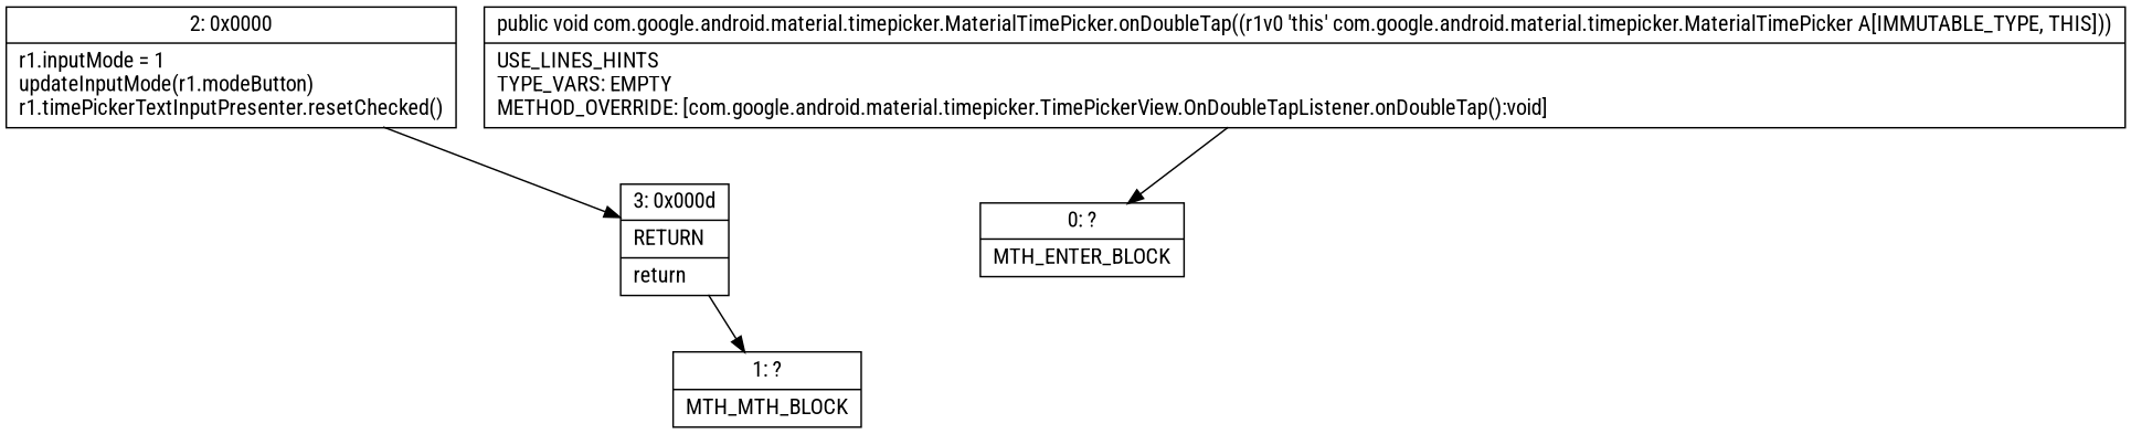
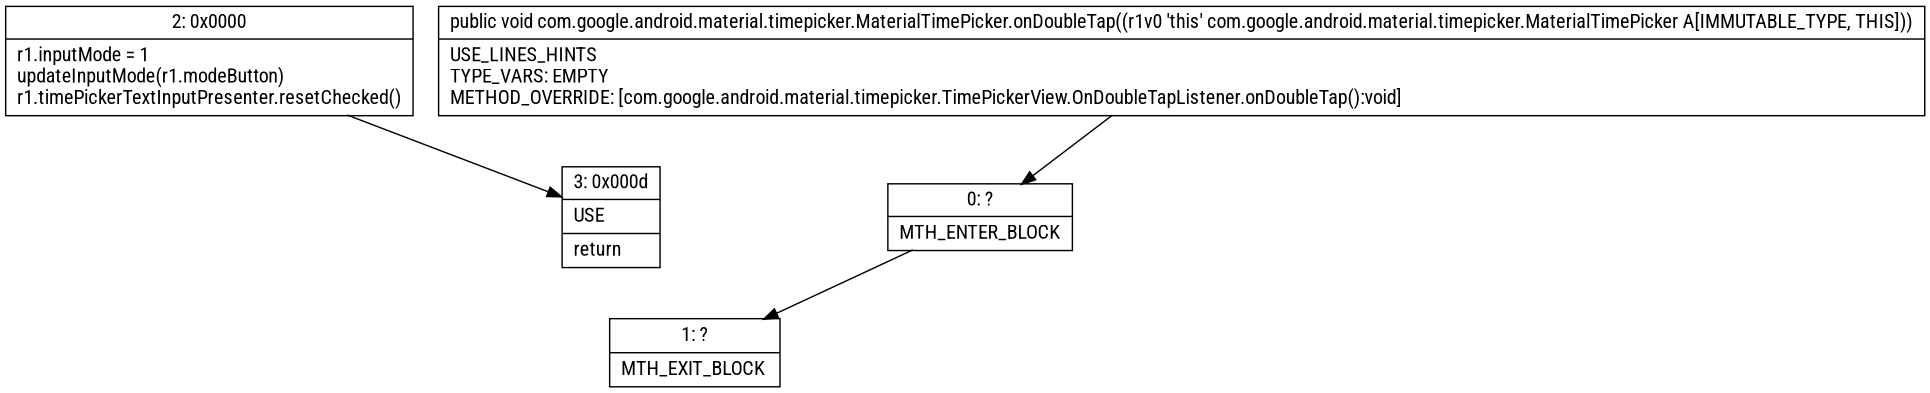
  digraph {
    fontname="Roboto Condensed"
    node [fontname="Roboto Condensed" shape=record]
    edge [fontname="Roboto Condensed"]
    n1 [label="{0\:\ ?|MTH_ENTER_BLOCK\l}"]
    n2 [label="{2\:\ 0x0000|r1.inputMode = 1\lupdateInputMode(r1.modeButton)\lr1.timePickerTextInputPresenter.resetChecked()\l}"]
-   n3 [label="{3\:\ 0x000d|RETURN\l|return\l}"]
-   n4 [label="{1\:\ ?|MTH_MTH_BLOCK\l}"]
+   n3 [label="{3\:\ 0x000d|USE\l|return\l}"]
+   n4 [label="{1\:\ ?|MTH_EXIT_BLOCK\l}"]
    n5 [label="{public void com.google.android.material.timepicker.MaterialTimePicker.onDoubleTap((r1v0 'this' com.google.android.material.timepicker.MaterialTimePicker A[IMMUTABLE_TYPE, THIS]))  | USE_LINES_HINTS\lTYPE_VARS: EMPTY\lMETHOD_OVERRIDE: [com.google.android.material.timepicker.TimePickerView.OnDoubleTapListener.onDoubleTap():void]\l}"]
    n2 -> n3
-   n3 -> n4
+   n1 -> n4
    n5 -> n1
  }
